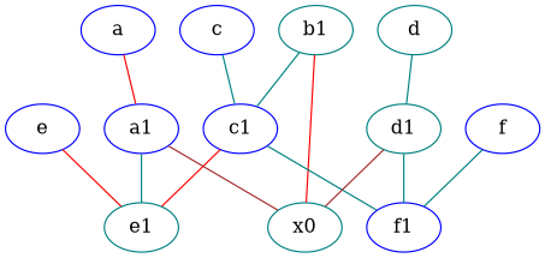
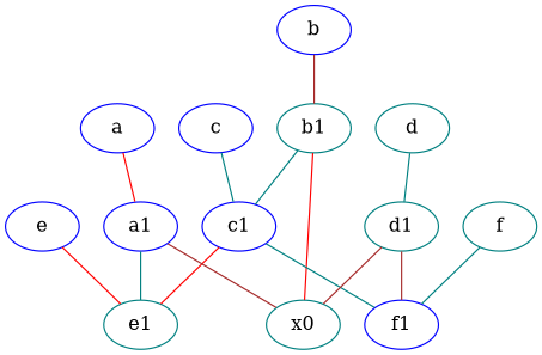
  graph {
    node [color=blue labelfontsize=50]
    edge [color=teal]
    b1 [color=teal]
    c1
    x0 [color=teal]
    e1 [color=teal]
    f1
    c
    d [color=teal]
    d1 [color=teal]
    e
    a1
-   f
+   b
+   f [color=teal]
    a
    b1 -- c1
    b1 -- x0 [color=red]
    c1 -- e1 [color=red]
    c1 -- f1
    c -- c1
    d -- d1
    d1 -- x0 [color=brown]
-   d1 -- f1
+   d1 -- f1 [color=brown]
    e -- e1 [color=red]
    a1 -- x0 [color=brown]
    a1 -- e1
+   b -- b1 [color=brown]
    f -- f1
    a -- a1 [color=red]
  }
